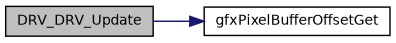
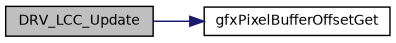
  digraph {
    rankdir=LR
    node [color=black fontname=Helvetica fontsize=10 shape=record style=filled]
-   n1 [fillcolor=grey75 fontcolor=black height=0.2 label=DRV_DRV_Update width=0.4]
+   n1 [fillcolor=grey75 fontcolor=black height=0.2 label=DRV_LCC_Update width=0.4]
    n2 [fillcolor=white height=0.2 label=gfxPixelBufferOffsetGet width=0.4]
    n1 -> n2 [color=midnightblue fontname=Helvetica fontsize=10 labelfontname=Helvetica labelfontsize=10 style=solid]
  }
